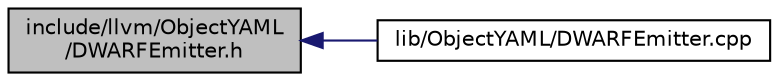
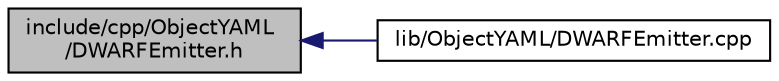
  digraph {
    rankdir=LR
    node [color=black fontname=Helvetica fontsize=10 shape=box]
-   n1 [fillcolor=grey75 fontcolor=black height=0.2 label="include/llvm/ObjectYAML\l/DWARFEmitter.h" style=filled width=0.4]
+   n1 [fillcolor=grey75 fontcolor=black height=0.2 label="include/cpp/ObjectYAML\l/DWARFEmitter.h" style=filled width=0.4]
    n2 [height=0.2 label="lib/ObjectYAML/DWARFEmitter.cpp" width=0.4]
    n1 -> n2 [color=midnightblue dir=back fontname=Helvetica fontsize=10 labelfontname=Helvetica labelfontsize=10 style=solid]
  }
